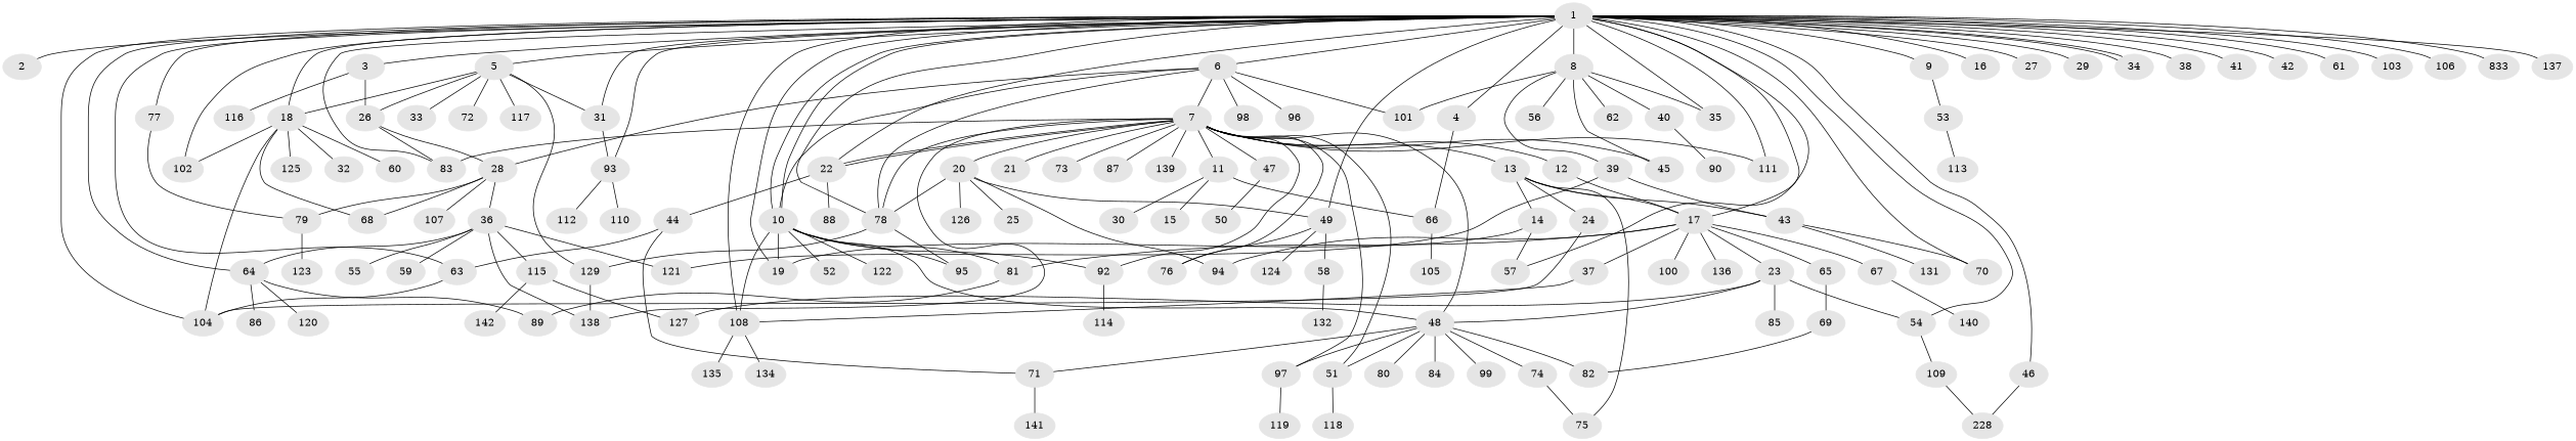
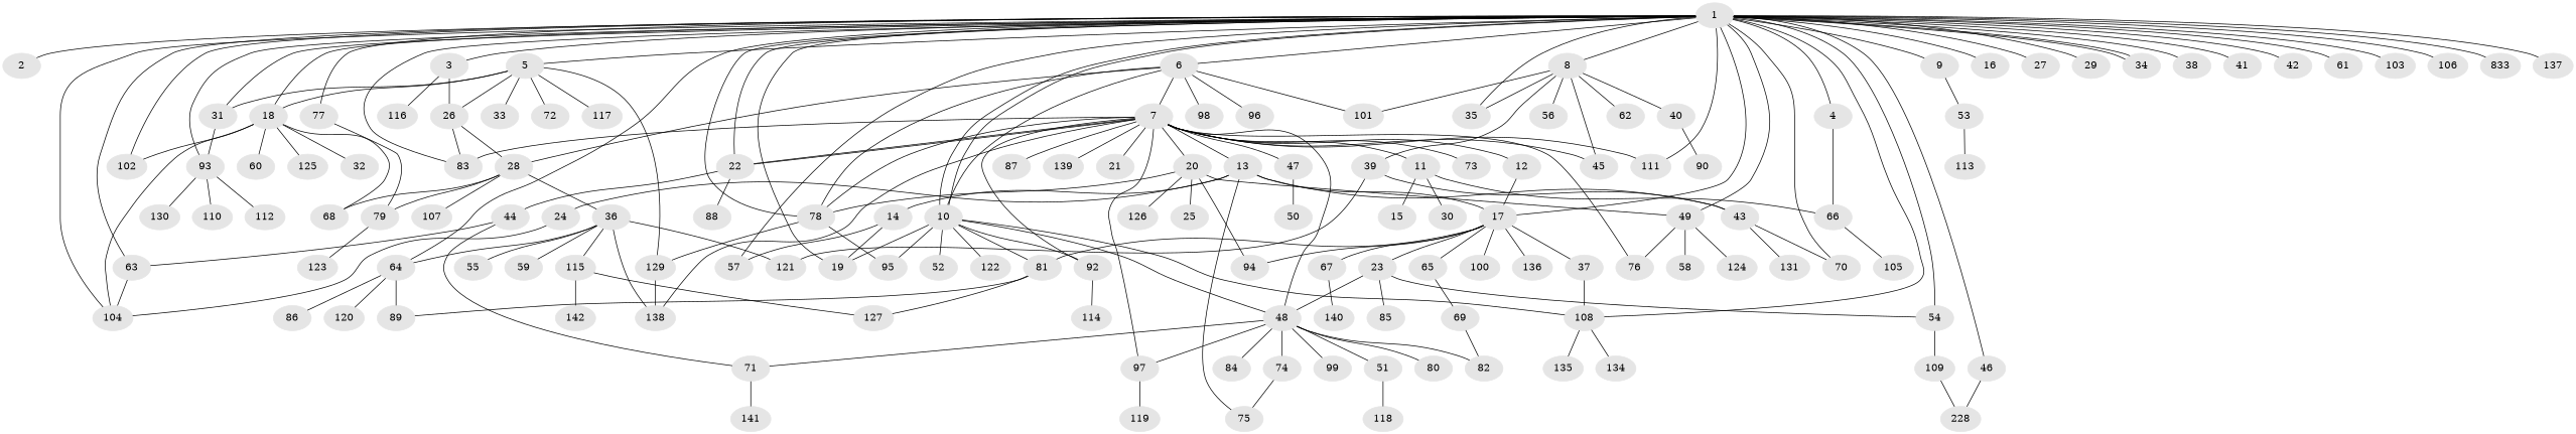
  graph {
    node [color=gray90 style=filled]
    1
    2
    3
    4
    5
    6
    8
    9
    10
    16
    17
    18
    19
    22
    27
    29
    31
    34
    35
    38
    41
    42
    46
    49
    54
    57
    61
    63
    64
    70
    77
    78
    83
    93
    102
    103
    104
    106
    108
    111
    n41 [label=833]
    137
    26
    116
    66
    33
    72
    117
    129
    7
    28
    96
    98
    101
    39
    45
    40
    56
    62
    53
    48
    92
    52
    81
    95
    122
    23
    37
    65
    67
    94
    100
    136
    32
    60
    68
    125
    44
    88
    43
    121
    n82 [label=228]
    76
    58
    124
    109
    86
    89
    120
    79
    110
    112
+   130
    134
    135
    105
    138
    11
    12
    13
    20
    21
    47
    51
    73
    87
    97
    139
    36
    107
    15
    30
    14
    24
    75
    25
    126
    50
    71
    74
    80
    82
    84
    99
    118
    114
    119
    90
    113
    131
    85
    127
    69
    140
    55
    59
    115
    123
    142
    141
-   132
    1 -- 2
    1 -- 3
    1 -- 4
    1 -- 5
    1 -- 6
    1 -- 8
    1 -- 9
    1 -- 10
    1 -- 10
    1 -- 16
    1 -- 17
    1 -- 18
    1 -- 19
    1 -- 22
    1 -- 27
    1 -- 29
    1 -- 31
    1 -- 34
    1 -- 34
    1 -- 35
    1 -- 38
    1 -- 41
    1 -- 42
    1 -- 46
    1 -- 49
    1 -- 54
    1 -- 57
    1 -- 61
    1 -- 63
    1 -- 64
    1 -- 70
    1 -- 77
    1 -- 78
    1 -- 83
    1 -- 93
    1 -- 102
    1 -- 103
    1 -- 104
    1 -- 106
    1 -- 108
    1 -- 111
    1 -- n41
    1 -- 137
    3 -- 26
    3 -- 116
    4 -- 66
    5 -- 18
    5 -- 31
    5 -- 26
    5 -- 33
    5 -- 72
    5 -- 117
    5 -- 129
    6 -- 10
    6 -- 78
    6 -- 7
    6 -- 28
    6 -- 96
    6 -- 98
    6 -- 101
    8 -- 35
    8 -- 101
    8 -- 39
    8 -- 45
    8 -- 40
    8 -- 56
    8 -- 62
    9 -- 53
    10 -- 19
    10 -- 108
    10 -- 48
    10 -- 92
    10 -- 52
    10 -- 81
    10 -- 95
    10 -- 122
    17 -- 81
    17 -- 23
    17 -- 37
    17 -- 65
    17 -- 67
    17 -- 94
    17 -- 100
    17 -- 136
    18 -- 102
    18 -- 104
    18 -- 32
    18 -- 60
    18 -- 68
    18 -- 125
    22 -- 44
    22 -- 88
    31 -- 93
    46 -- n82
    49 -- 76
    49 -- 58
    49 -- 124
    54 -- 109
    63 -- 104
    64 -- 86
    64 -- 89
    64 -- 120
    77 -- 79
    78 -- 129
    78 -- 95
    93 -- 110
    93 -- 112
+   93 -- 130
    108 -- 134
    108 -- 135
    26 -- 83
    26 -- 28
    66 -- 105
    129 -- 138
    7 -- 22
    7 -- 22
    7 -- 78
    7 -- 83
    7 -- 111
    7 -- 45
    7 -- 48
    7 -- 92
    7 -- 76
    7 -- 138
    7 -- 11
    7 -- 12
    7 -- 13
    7 -- 20
    7 -- 21
    7 -- 47
-   7 -- 51
    7 -- 73
    7 -- 87
    7 -- 97
    7 -- 139
    28 -- 68
    28 -- 79
    28 -- 36
    28 -- 107
    39 -- 43
    39 -- 121
    40 -- 90
    53 -- 113
    48 -- 51
    48 -- 97
    48 -- 71
    48 -- 74
    48 -- 80
    48 -- 82
    48 -- 84
    48 -- 99
    92 -- 114
    81 -- 89
    23 -- 54
    23 -- 48
    23 -- 85
-   23 -- 127
+   81 -- 127
    37 -- 108
    65 -- 69
    67 -- 140
    44 -- 63
    44 -- 71
    43 -- 70
    43 -- 131
-   58 -- 132
    109 -- n82
    79 -- 123
    11 -- 66
    11 -- 15
    11 -- 30
    12 -- 17
    13 -- 17
    13 -- 43
    13 -- 14
    13 -- 24
    13 -- 75
    20 -- 49
    20 -- 78
    20 -- 94
    20 -- 25
    20 -- 126
    47 -- 50
    51 -- 118
    97 -- 119
    36 -- 64
    36 -- 121
    36 -- 138
    36 -- 55
    36 -- 59
    36 -- 115
    14 -- 19
    14 -- 57
    24 -- 104
    71 -- 141
    74 -- 75
    69 -- 82
    115 -- 127
    115 -- 142
  }
